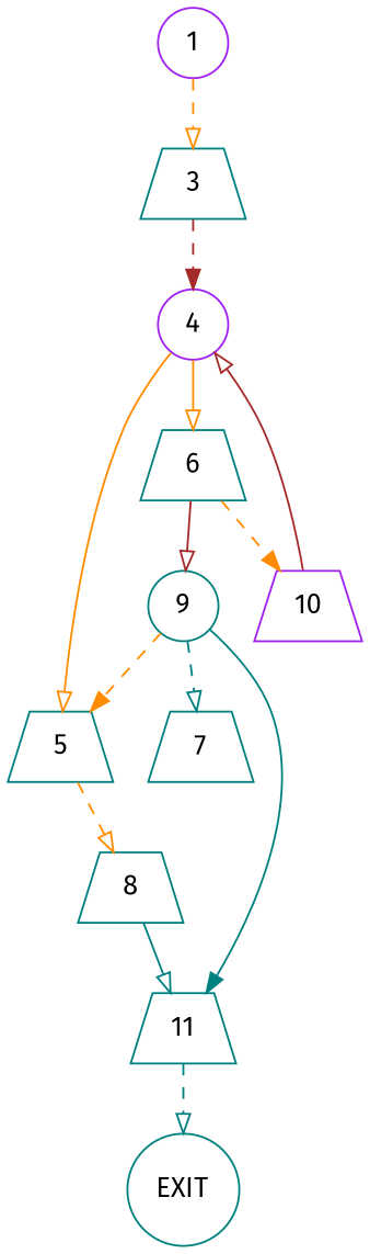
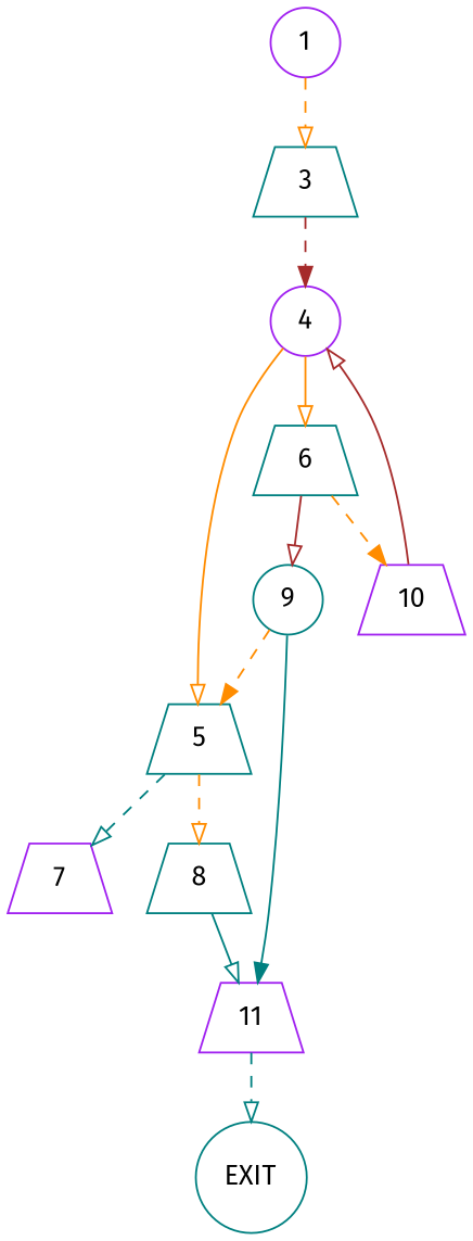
  digraph {
    fontname="Fira Sans"
    node [color=teal fontname="Fira Sans" shape=trapezium]
    edge [arrowhead=onormal color=darkorange fontname="Fira Sans" style=dashed]
    1 [color=purple shape=circle]
    3
    n3 [label=EXIT shape=circle]
    4 [color=purple shape=circle]
    5
    6
-   7
+   7 [color=purple]
    8
    9 [shape=circle]
    10 [color=purple]
-   11
+   11 [color=purple]
    1 -> 3
    3 -> 4 [arrowhead=normal color=brown]
    4 -> 5 [style=solid]
    4 -> 6 [style=solid]
-   9 -> 7 [color=teal]
+   5 -> 7 [color=teal]
    5 -> 8
    6 -> 9 [color=brown style=solid]
    6 -> 10 [arrowhead=normal]
    8 -> 11 [color=teal style=solid]
    9 -> 5 [arrowhead=normal]
    9 -> 11 [arrowhead=normal color=teal style=solid]
    10 -> 4 [color=brown style=solid]
    11 -> n3 [color=teal]
  }
